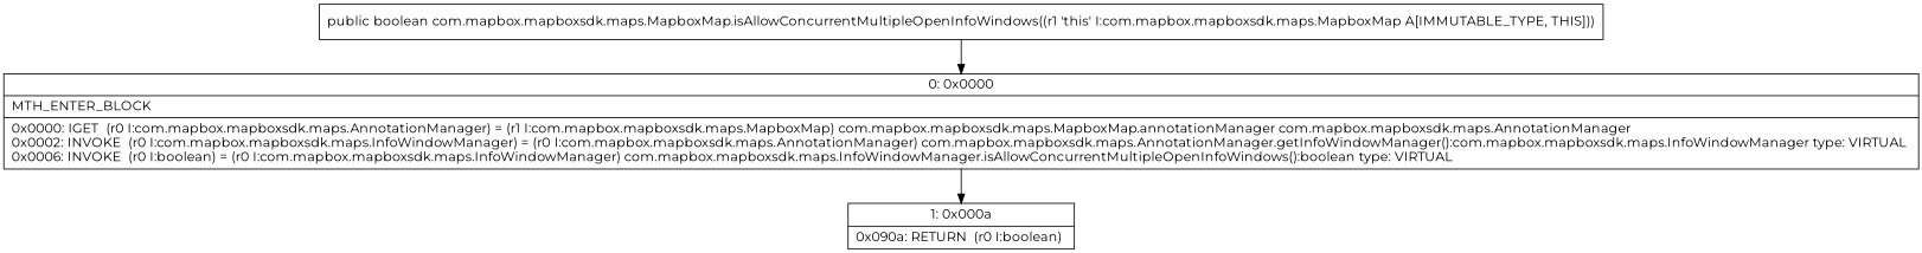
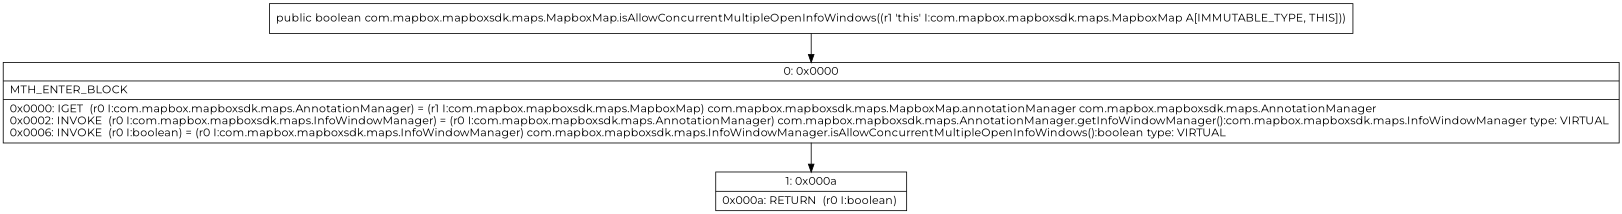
  digraph {
    fontname=Montserrat
    node [shape=record fontname=Montserrat]
    edge [fontname=Montserrat]
    n1 [label="{0\:\ 0x0000|MTH_ENTER_BLOCK\l|0x0000: IGET  (r0 I:com.mapbox.mapboxsdk.maps.AnnotationManager) = (r1 I:com.mapbox.mapboxsdk.maps.MapboxMap) com.mapbox.mapboxsdk.maps.MapboxMap.annotationManager com.mapbox.mapboxsdk.maps.AnnotationManager \l0x0002: INVOKE  (r0 I:com.mapbox.mapboxsdk.maps.InfoWindowManager) = (r0 I:com.mapbox.mapboxsdk.maps.AnnotationManager) com.mapbox.mapboxsdk.maps.AnnotationManager.getInfoWindowManager():com.mapbox.mapboxsdk.maps.InfoWindowManager type: VIRTUAL \l0x0006: INVOKE  (r0 I:boolean) = (r0 I:com.mapbox.mapboxsdk.maps.InfoWindowManager) com.mapbox.mapboxsdk.maps.InfoWindowManager.isAllowConcurrentMultipleOpenInfoWindows():boolean type: VIRTUAL \l}"]
-   n2 [label="{1\:\ 0x000a|0x090a: RETURN  (r0 I:boolean) \l}"]
+   n2 [label="{1\:\ 0x000a|0x000a: RETURN  (r0 I:boolean) \l}"]
    n3 [label="{public boolean com.mapbox.mapboxsdk.maps.MapboxMap.isAllowConcurrentMultipleOpenInfoWindows((r1 'this' I:com.mapbox.mapboxsdk.maps.MapboxMap A[IMMUTABLE_TYPE, THIS])) }"]
    n1 -> n2
    n3 -> n1
  }
